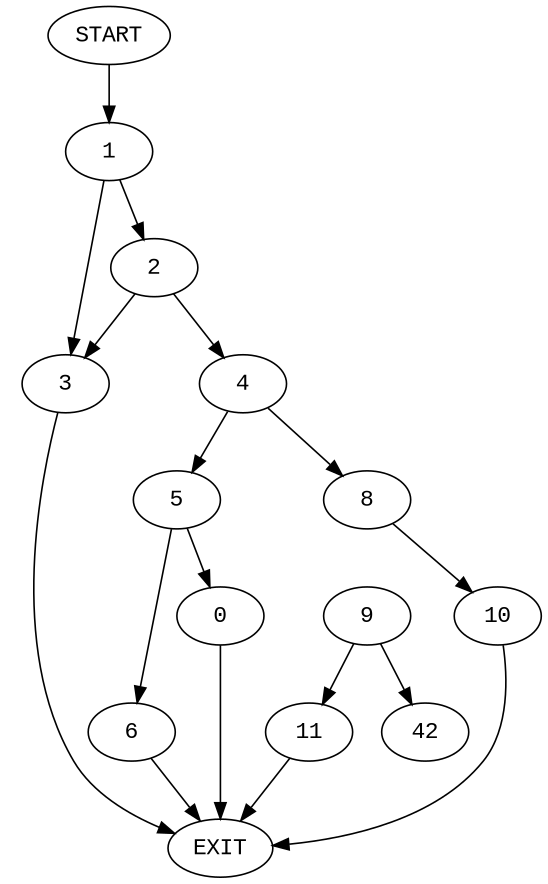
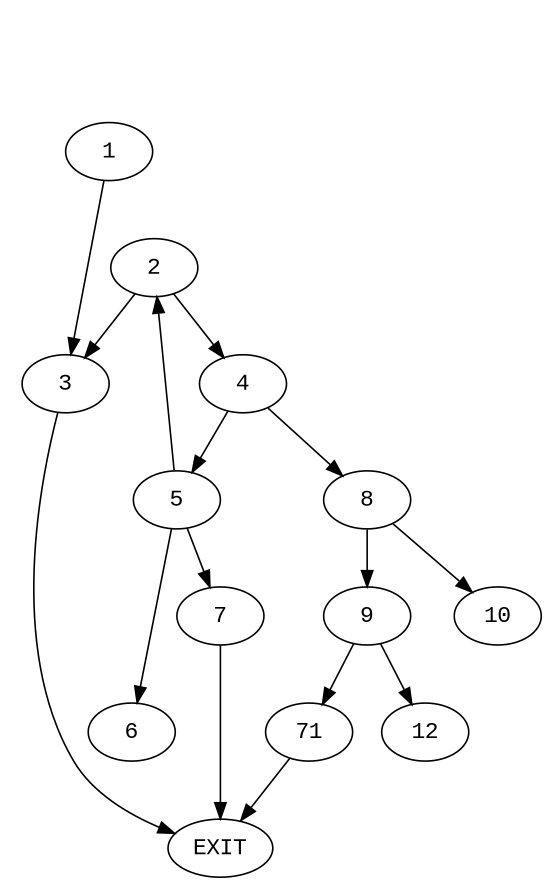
  digraph {
    fontname="Liberation Mono"
    node [fontname="Liberation Mono"]
    edge [fontname="Liberation Mono"]
-   n1 [label=START]
    1
    2
    3
    5
    6
-   7 [label=0]
+   7
    n8 [label=EXIT]
    4
    8
    9
    10
-   11
-   12 [label=42]
-   n1 -> 1
-   1 -> 2
+   11 [label=71]
+   12
+   5 -> 2
    1 -> 3
    2 -> 3
    2 -> 4
    3 -> n8
    5 -> 6
    5 -> 7
-   6 -> n8
    7 -> n8
    4 -> 5
    4 -> 8
+   8 -> 9
    8 -> 10
    9 -> 11
    9 -> 12
-   10 -> n8
    11 -> n8
  }
